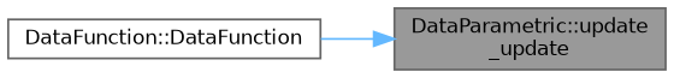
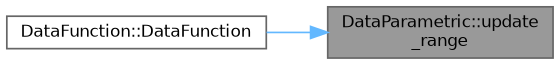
  digraph {
    rankdir=RL
    node [fontname=Helvetica fontsize=10 shape=box style=filled]
-   n1 [color=gray40 fillcolor=grey60 fontcolor=black height=0.2 label="DataParametric::update\l_update" width=0.4]
+   n1 [color=gray40 fillcolor=grey60 fontcolor=black height=0.2 label="DataParametric::update\l_range" width=0.4]
    n2 [color=grey40 fillcolor=white height=0.2 label="DataFunction::DataFunction" width=0.4]
    n1 -> n2 [color=steelblue1 dir=back fontname=Helvetica fontsize=10 labelfontname=Helvetica labelfontsize=10 style=solid]
  }
